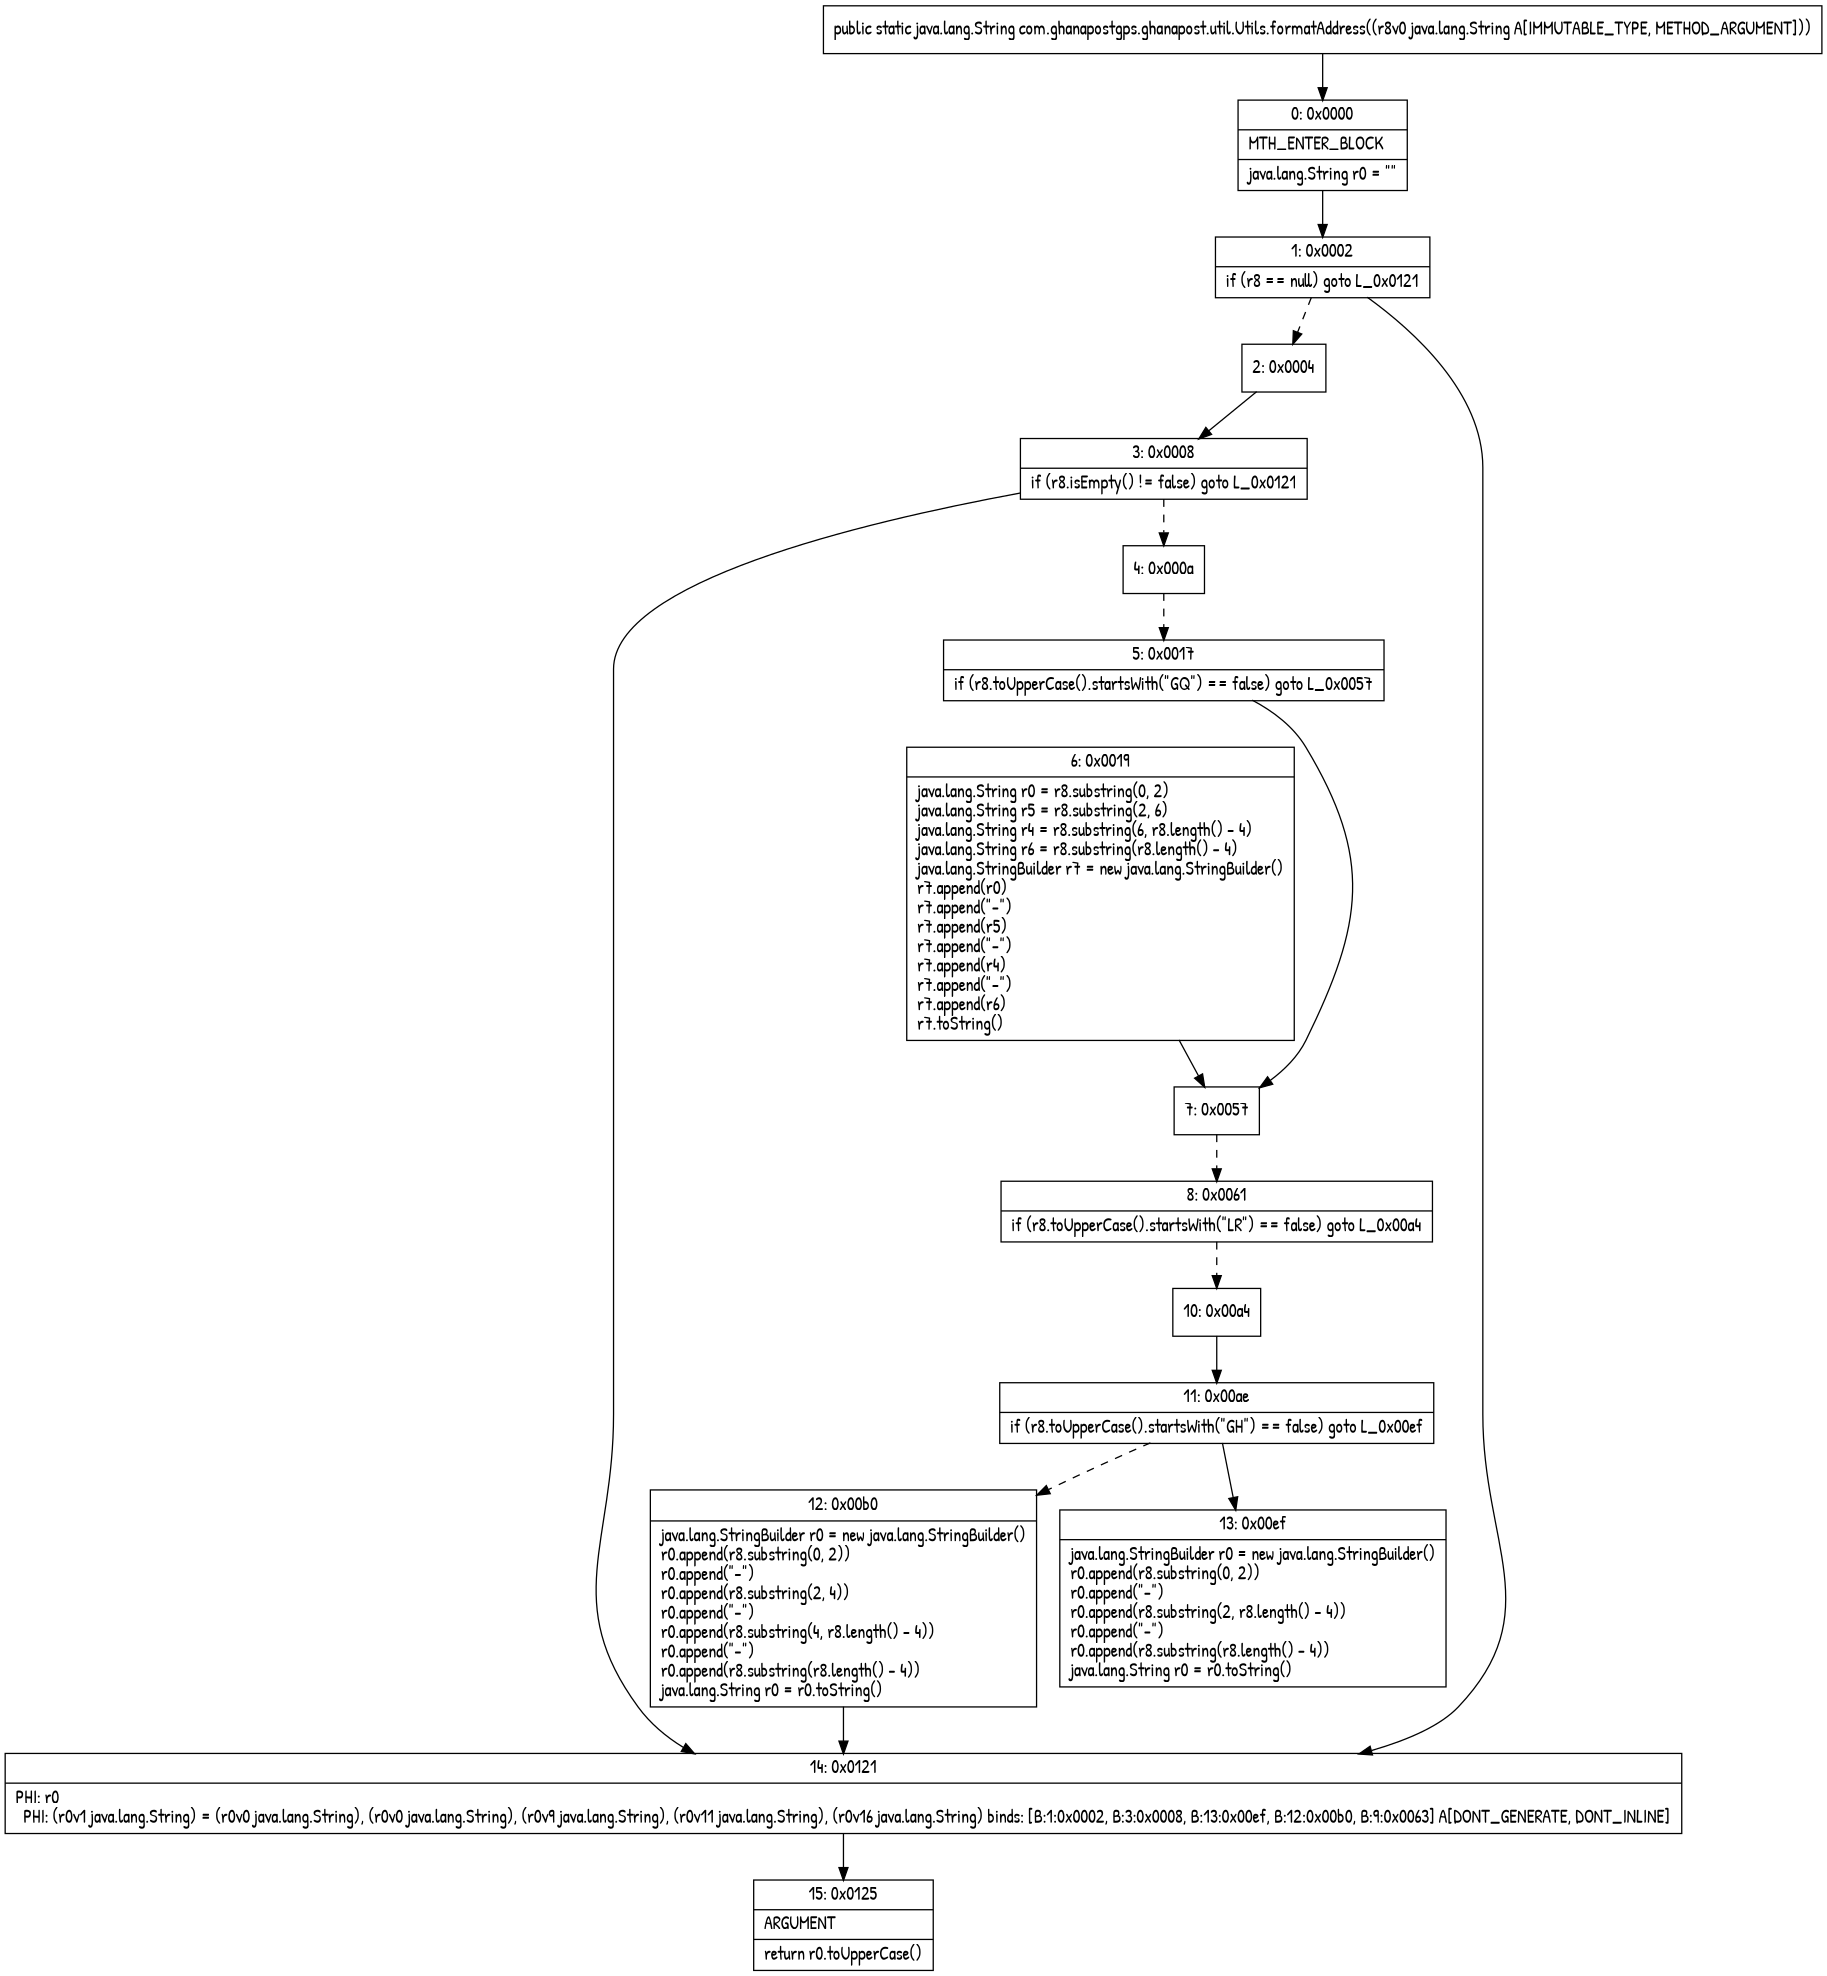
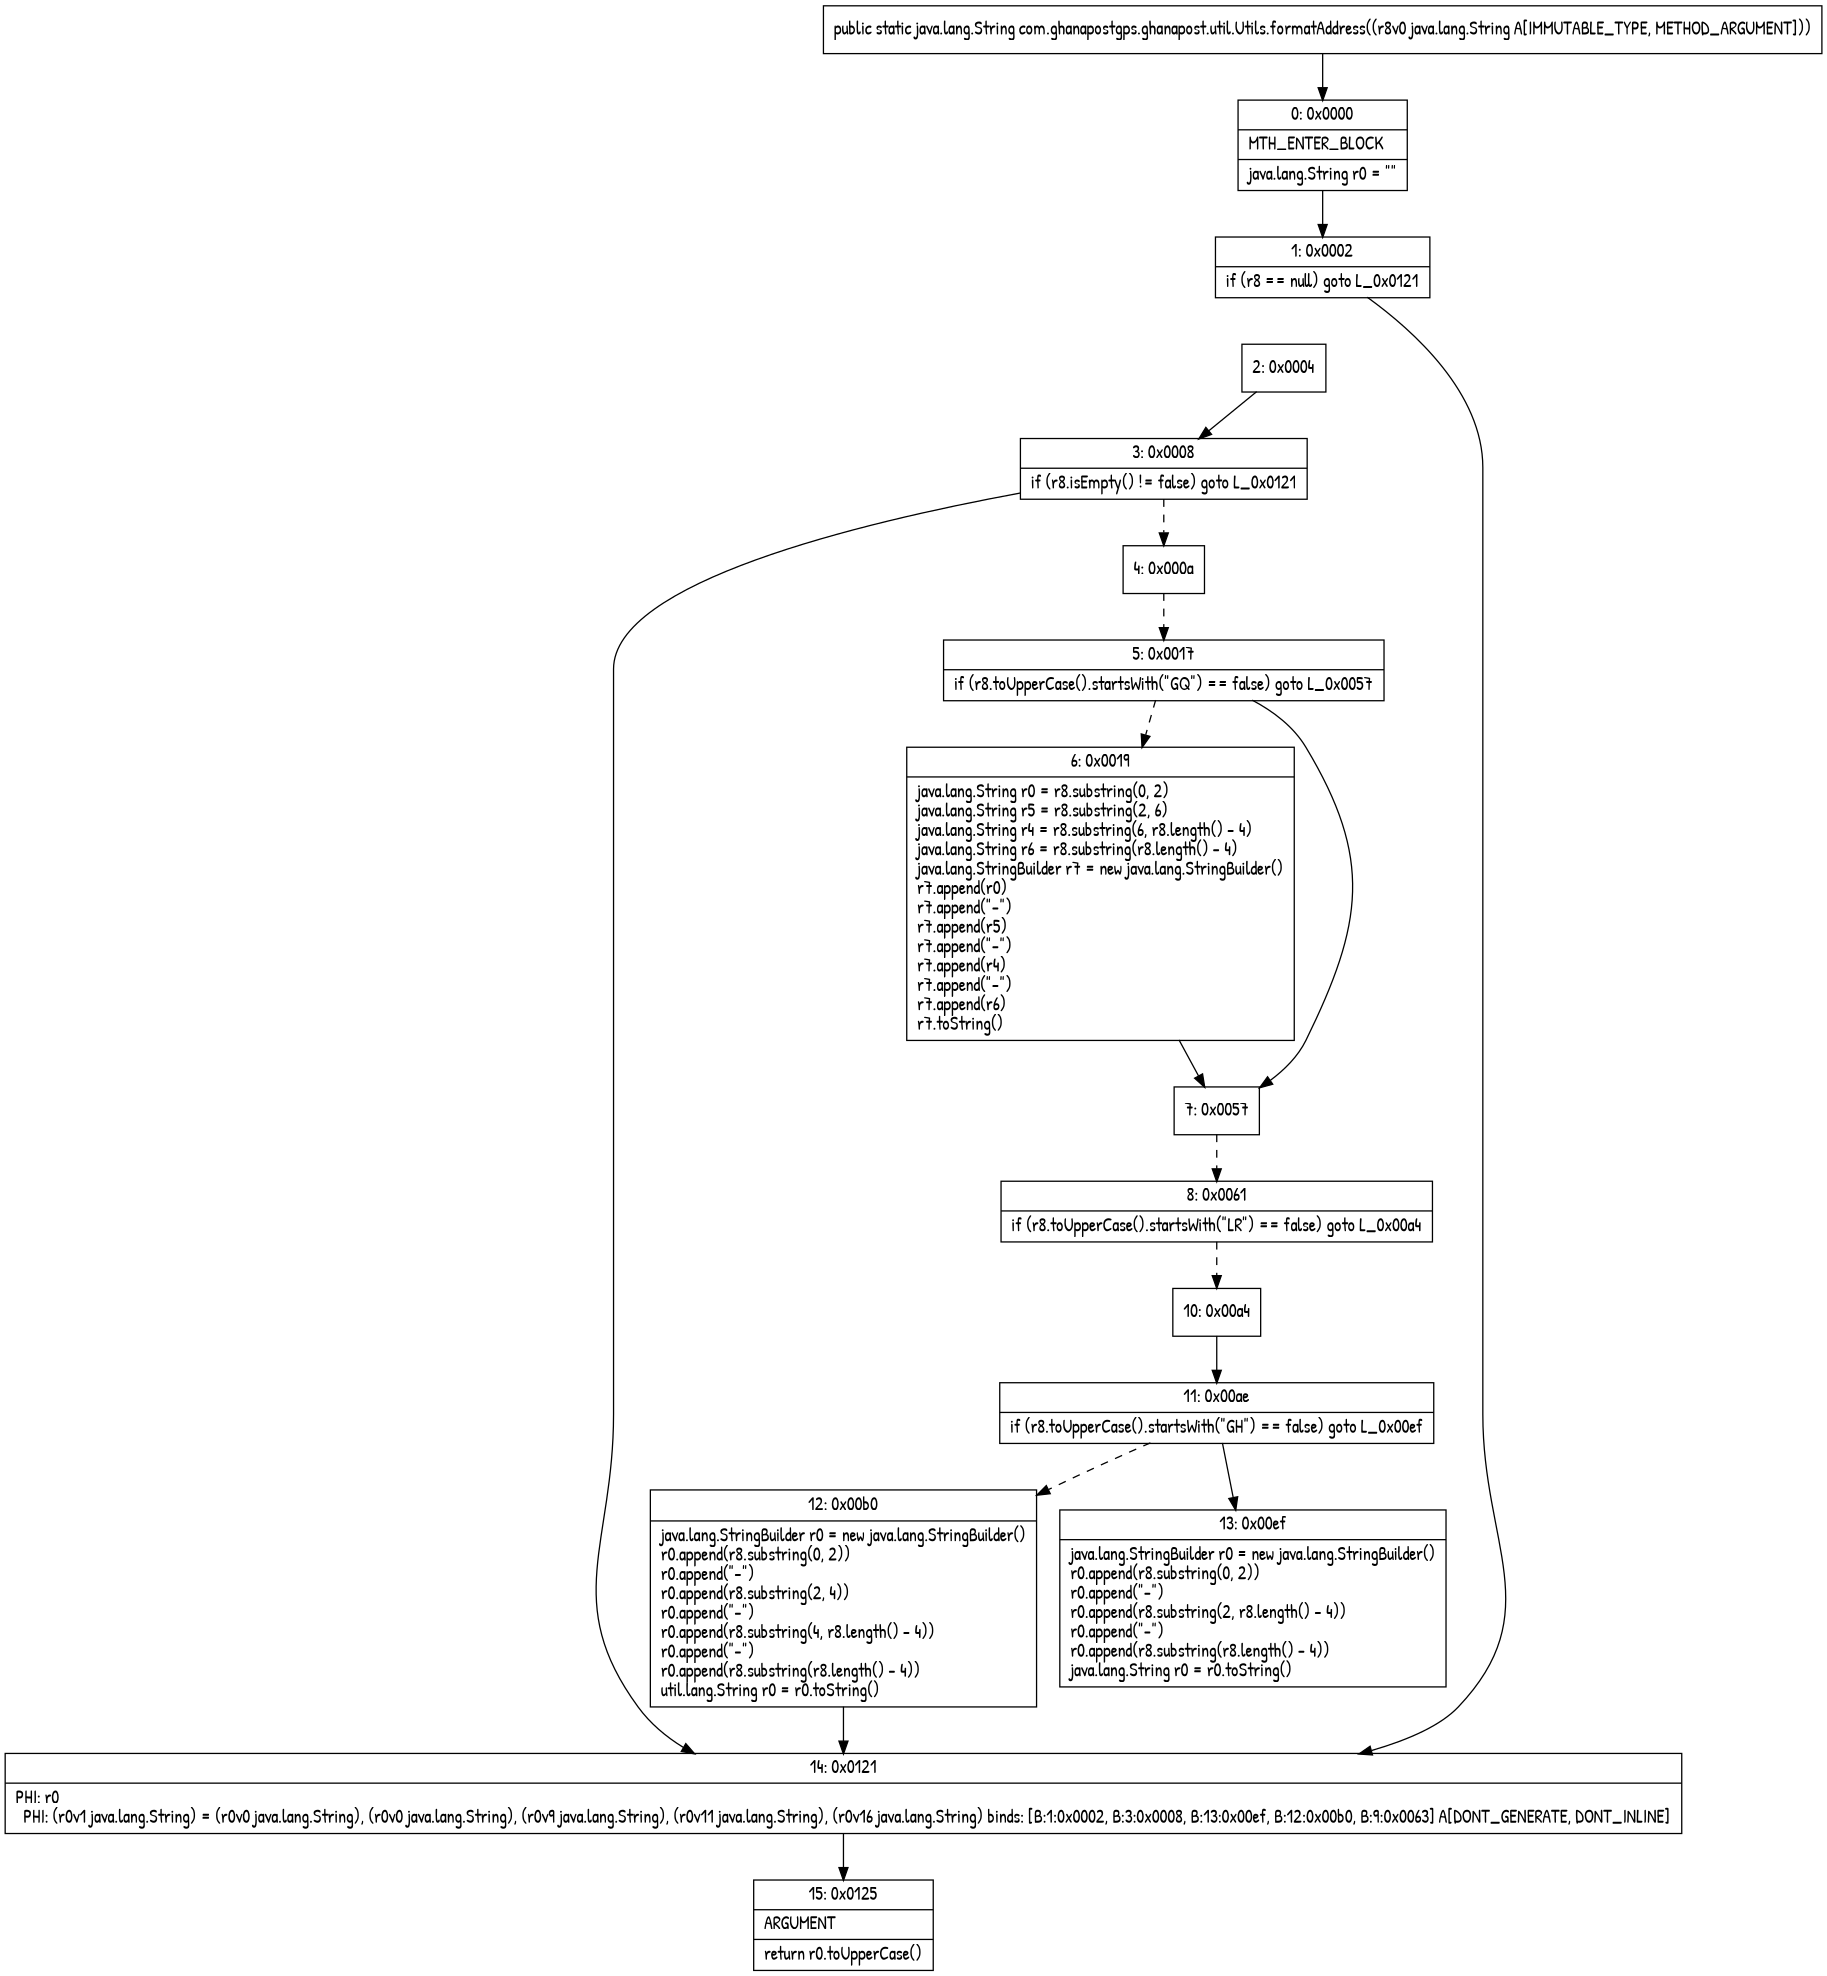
  digraph {
    fontname="Patrick Hand"
    node [fontname="Patrick Hand" shape=record]
    edge [fontname="Patrick Hand"]
    n1 [label="{0\:\ 0x0000|MTH_ENTER_BLOCK\l|java.lang.String r0 = \"\"\l}"]
    n2 [label="{1\:\ 0x0002|if (r8 == null) goto L_0x0121\l}"]
    n3 [label="{2\:\ 0x0004}"]
    n4 [label="{14\:\ 0x0121|PHI: r0 \l  PHI: (r0v1 java.lang.String) = (r0v0 java.lang.String), (r0v0 java.lang.String), (r0v9 java.lang.String), (r0v11 java.lang.String), (r0v16 java.lang.String) binds: [B:1:0x0002, B:3:0x0008, B:13:0x00ef, B:12:0x00b0, B:9:0x0063] A[DONT_GENERATE, DONT_INLINE]\l}"]
    n5 [label="{3\:\ 0x0008|if (r8.isEmpty() != false) goto L_0x0121\l}"]
    n6 [label="{15\:\ 0x0125|ARGUMENT\l|return r0.toUpperCase()\l}"]
    n7 [label="{4\:\ 0x000a}"]
    n8 [label="{5\:\ 0x0017|if (r8.toUpperCase().startsWith(\"GQ\") == false) goto L_0x0057\l}"]
    n9 [label="{6\:\ 0x0019|java.lang.String r0 = r8.substring(0, 2)\ljava.lang.String r5 = r8.substring(2, 6)\ljava.lang.String r4 = r8.substring(6, r8.length() \- 4)\ljava.lang.String r6 = r8.substring(r8.length() \- 4)\ljava.lang.StringBuilder r7 = new java.lang.StringBuilder()\lr7.append(r0)\lr7.append(\"\-\")\lr7.append(r5)\lr7.append(\"\-\")\lr7.append(r4)\lr7.append(\"\-\")\lr7.append(r6)\lr7.toString()\l}"]
    n10 [label="{7\:\ 0x0057}"]
    n11 [label="{8\:\ 0x0061|if (r8.toUpperCase().startsWith(\"LR\") == false) goto L_0x00a4\l}"]
    n12 [label="{10\:\ 0x00a4}"]
    n13 [label="{11\:\ 0x00ae|if (r8.toUpperCase().startsWith(\"GH\") == false) goto L_0x00ef\l}"]
-   n14 [label="{12\:\ 0x00b0|java.lang.StringBuilder r0 = new java.lang.StringBuilder()\lr0.append(r8.substring(0, 2))\lr0.append(\"\-\")\lr0.append(r8.substring(2, 4))\lr0.append(\"\-\")\lr0.append(r8.substring(4, r8.length() \- 4))\lr0.append(\"\-\")\lr0.append(r8.substring(r8.length() \- 4))\ljava.lang.String r0 = r0.toString()\l}"]
+   n14 [label="{12\:\ 0x00b0|java.lang.StringBuilder r0 = new java.lang.StringBuilder()\lr0.append(r8.substring(0, 2))\lr0.append(\"\-\")\lr0.append(r8.substring(2, 4))\lr0.append(\"\-\")\lr0.append(r8.substring(4, r8.length() \- 4))\lr0.append(\"\-\")\lr0.append(r8.substring(r8.length() \- 4))\lutil.lang.String r0 = r0.toString()\l}"]
    n15 [label="{13\:\ 0x00ef|java.lang.StringBuilder r0 = new java.lang.StringBuilder()\lr0.append(r8.substring(0, 2))\lr0.append(\"\-\")\lr0.append(r8.substring(2, r8.length() \- 4))\lr0.append(\"\-\")\lr0.append(r8.substring(r8.length() \- 4))\ljava.lang.String r0 = r0.toString()\l}"]
    n16 [label="{public static java.lang.String com.ghanapostgps.ghanapost.util.Utils.formatAddress((r8v0 java.lang.String A[IMMUTABLE_TYPE, METHOD_ARGUMENT])) }"]
    n1 -> n2
-   n2 -> n3 [style=dashed]
    n2 -> n4
    n3 -> n5
    n4 -> n6
    n5 -> n4
    n5 -> n7 [style=dashed]
    n7 -> n8 [style=dashed]
+   n8 -> n9 [style=dashed]
    n8 -> n10
    n9 -> n10
    n10 -> n11 [style=dashed]
    n11 -> n12 [style=dashed]
    n12 -> n13
    n13 -> n14 [style=dashed]
    n13 -> n15
    n14 -> n4
    n16 -> n1
  }
